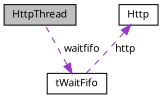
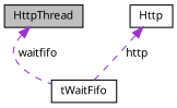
  digraph {
    fontname="Noto Sans"
    node [color=black fontname="Noto Sans" fontsize=10 shape=record]
    edge [color=darkorchid3 dir=back fontname="Noto Sans" fontsize=10 labelfontname=FreeSans labelfontsize=10 style=dashed]
    n1 [fillcolor=grey75 fontcolor=black height=0.2 label=HttpThread style=filled width=0.4]
    n2 [height=0.2 label=Http width=0.4]
    n3 [height=0.2 label=tWaitFifo width=0.4]
    n2 -> n3 [label=" http"]
-   n3 -> n1 [label=" waitfifo"]
+   n1 -> n3 [label=" waitfifo"]
  }
